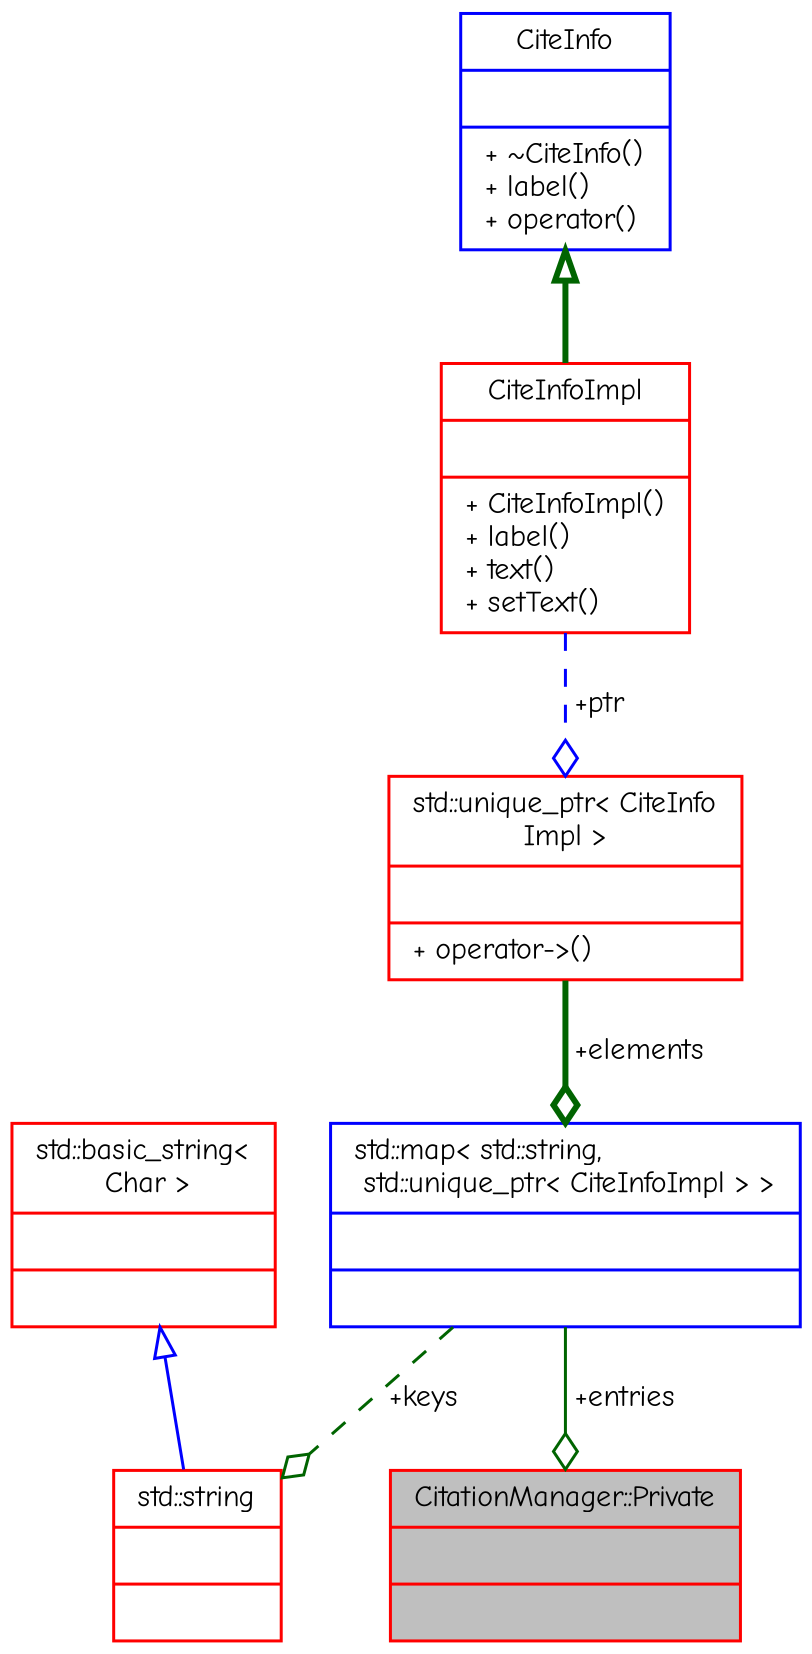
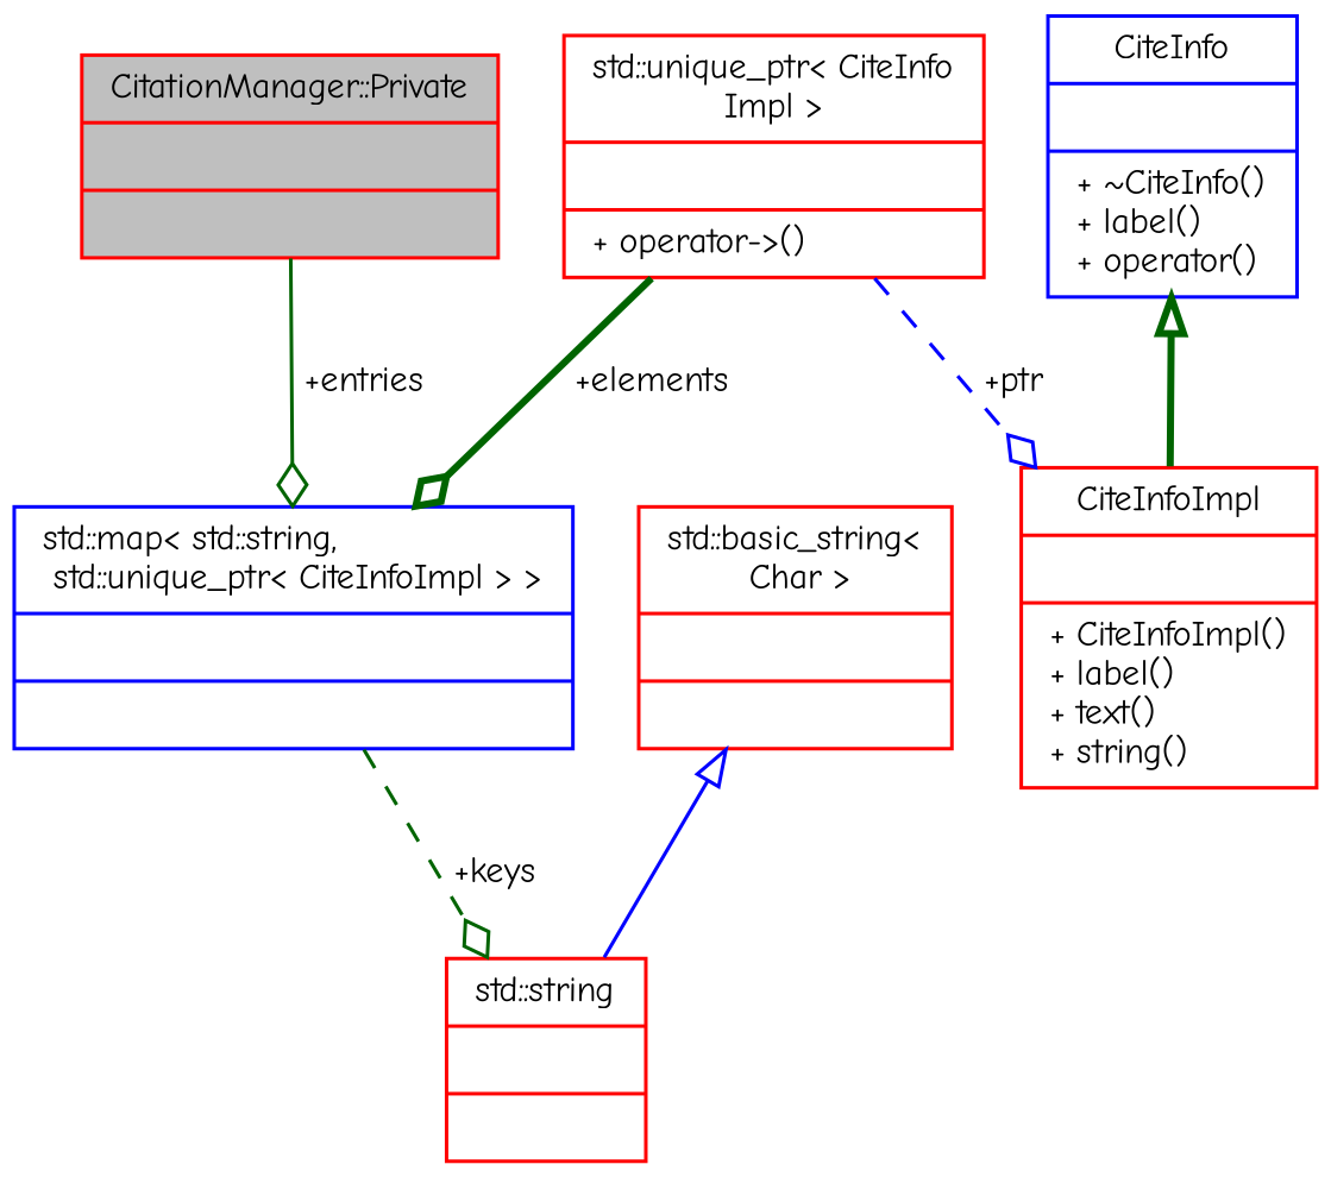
  digraph {
    fontname="Comic Neue"
    node [color=red fillcolor=white fontname="Comic Neue" fontsize=10 shape=record style=filled]
    edge [arrowhead=odiamond color=darkgreen fontname="Comic Neue" fontsize=10 labelfontname=Helvetica labelfontsize=10 style=solid]
    n1 [fillcolor=grey75 fontcolor=black height=0.2 label="{CitationManager::Private\n||}" width=0.4]
    n2 [color=blue height=0.2 label="{std::map\< std::string,\l std::unique_ptr\< CiteInfoImpl \> \>\n||}" width=0.4]
    n3 [height=0.2 label="{std::string\n||}" width=0.4]
    n4 [height=0.2 label="{std::basic_string\<\l Char \>\n||}" width=0.4]
    n5 [height=0.2 label="{std::unique_ptr\< CiteInfo\lImpl \>\n||+ operator-\>()\l}" width=0.4]
-   n6 [height=0.2 label="{CiteInfoImpl\n||+ CiteInfoImpl()\l+ label()\l+ text()\l+ setText()\l}" width=0.4]
+   n6 [height=0.2 label="{CiteInfoImpl\n||+ CiteInfoImpl()\l+ label()\l+ text()\l+ string()\l}" width=0.4]
    n7 [color=blue height=0.2 label="{CiteInfo\n||+ ~CiteInfo()\l+ label()\l+ operator()\l}" width=0.4]
-   n2 -> n1 [label=" +entries"]
+   n1 -> n2 [label=" +entries"]
    n2 -> n3 [label=" +keys" style=dashed]
    n4 -> n3 [arrowtail=onormal color=blue dir=back arrowhead=""]
    n5 -> n2 [label=" +elements" style=bold]
-   n6 -> n5 [color=blue label=" +ptr" style=dashed]
+   n5 -> n6 [color=blue label=" +ptr" style=dashed]
    n7 -> n6 [arrowtail=onormal dir=back style=bold arrowhead=""]
  }
